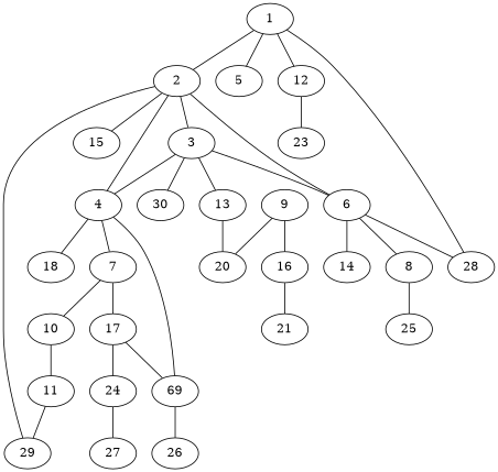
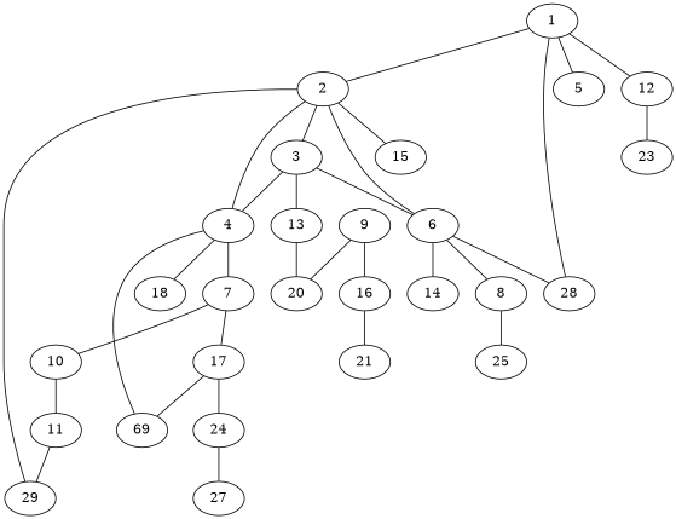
  graph {
    1
    2
    5
    12
    28
    3
    4
    6
    15
    29
    23
    13
-   30
    7
    18
    n16 [label=69]
    8
    14
    9
    16
    20
    10
    17
-   26
    25
    21
    11
    24
    27
    1 -- 2
    1 -- 5
    1 -- 12
    1 -- 28
    2 -- 3
    2 -- 4
    2 -- 6
    2 -- 15
    2 -- 29
    12 -- 23
    3 -- 4
    3 -- 6
    3 -- 13
-   3 -- 30
    4 -- 7
    4 -- 18
    4 -- n16
    6 -- 28
    6 -- 8
    6 -- 14
    13 -- 20
    7 -- 10
    7 -- 17
-   n16 -- 26
    8 -- 25
    9 -- 16
    9 -- 20
    16 -- 21
    10 -- 11
    17 -- n16
    17 -- 24
    11 -- 29
    24 -- 27
  }
